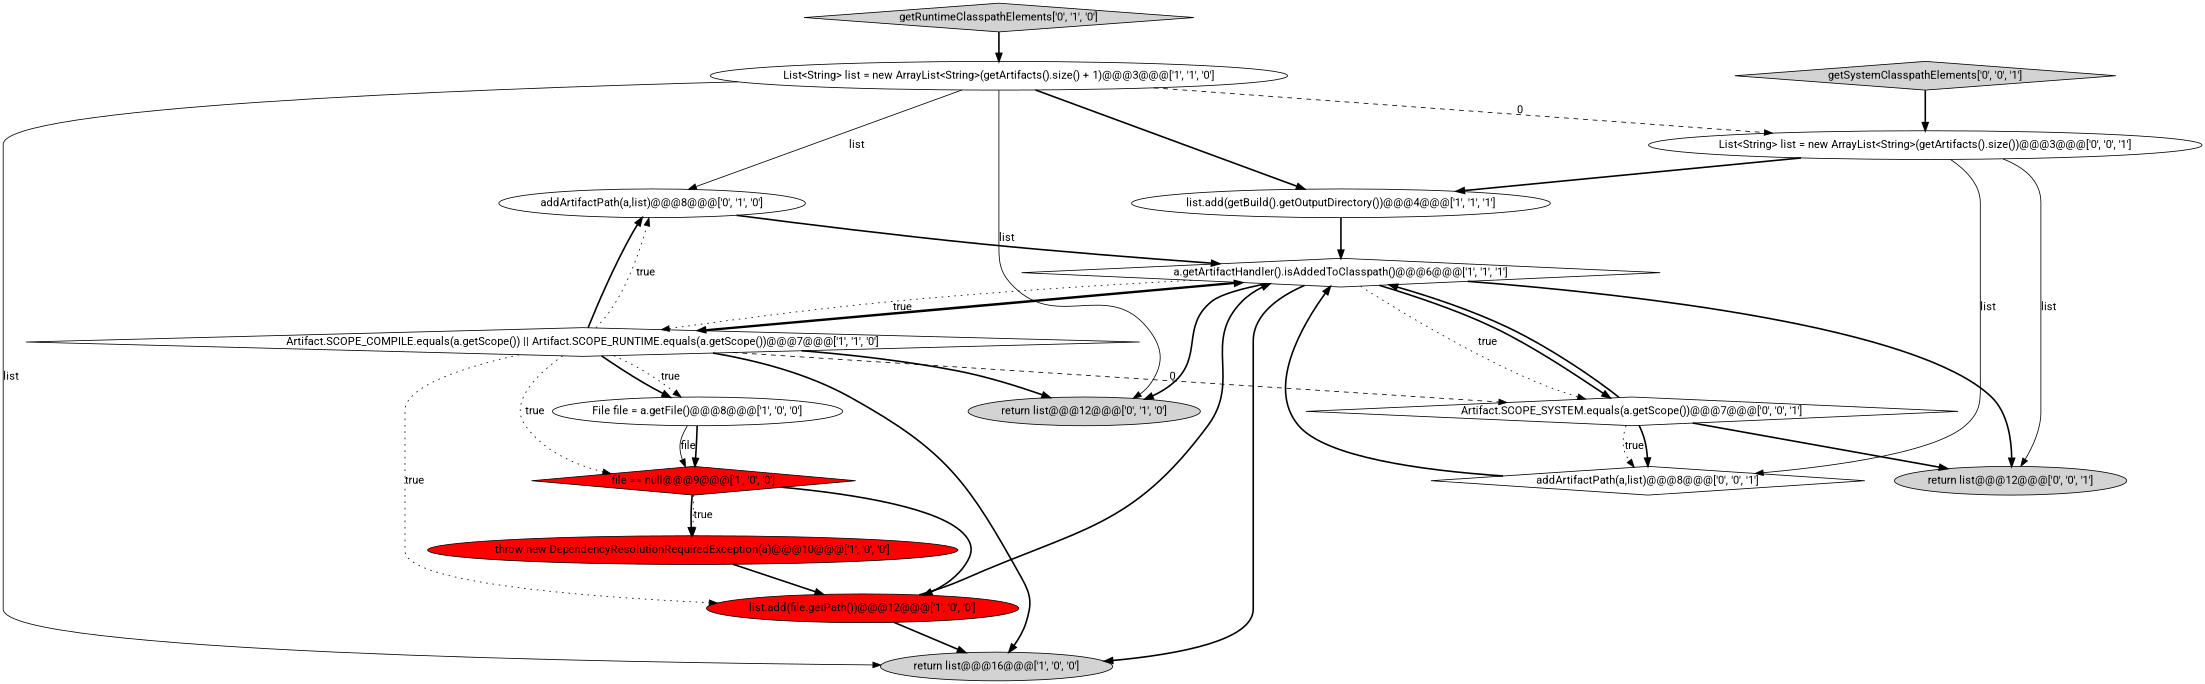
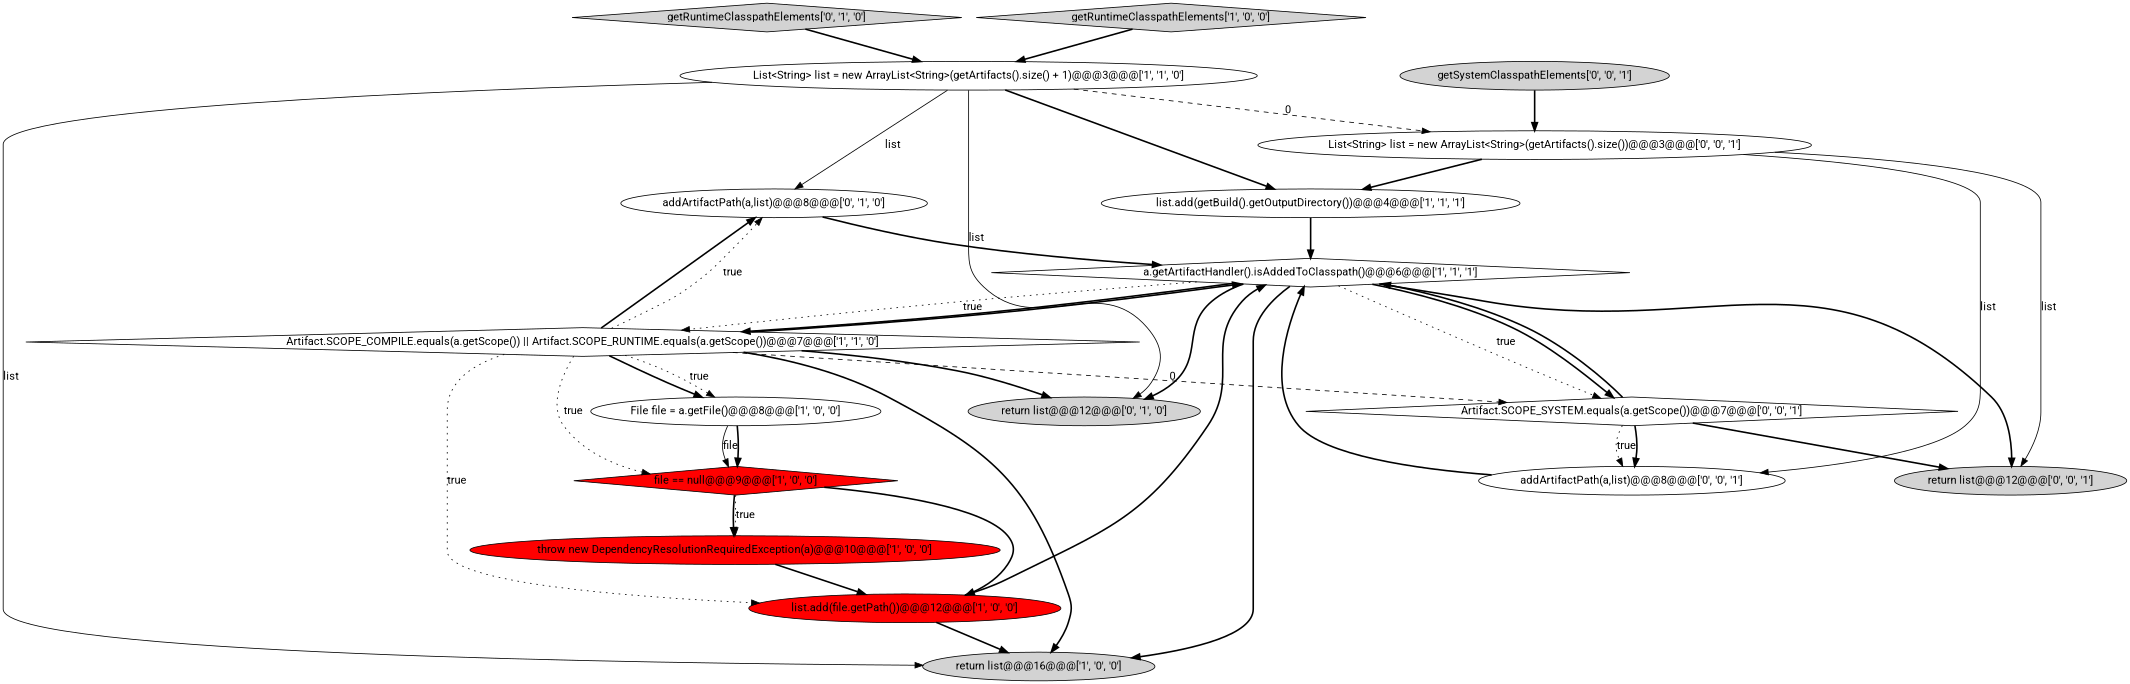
  digraph {
    fontname=Roboto
    node [fillcolor=white fontname=Roboto shape=ellipse style=filled]
    edge [fontname=Roboto style=bold]
    n1 [fillcolor=lightgray label="getRuntimeClasspathElements['0', '1', '0']" shape=diamond]
    n2 [label="List<String> list = new ArrayList<String>(getArtifacts().size() + 1)@@@3@@@['1', '1', '0']"]
    n3 [fillcolor=lightgray label="return list@@@12@@@['0', '1', '0']"]
    n4 [fillcolor=lightgray label="return list@@@16@@@['1', '0', '0']"]
    n5 [label="addArtifactPath(a,list)@@@8@@@['0', '1', '0']"]
    n6 [label="list.add(getBuild().getOutputDirectory())@@@4@@@['1', '1', '1']"]
    n7 [label="List<String> list = new ArrayList<String>(getArtifacts().size())@@@3@@@['0', '0', '1']"]
    n8 [label="a.getArtifactHandler().isAddedToClasspath()@@@6@@@['1', '1', '1']" shape=diamond]
    n9 [label="Artifact.SCOPE_SYSTEM.equals(a.getScope())@@@7@@@['0', '0', '1']" shape=diamond]
    n10 [fillcolor=lightgray label="return list@@@12@@@['0', '0', '1']"]
    n11 [label="Artifact.SCOPE_COMPILE.equals(a.getScope()) || Artifact.SCOPE_RUNTIME.equals(a.getScope())@@@7@@@['1', '1', '0']" shape=diamond]
-   n12 [label="addArtifactPath(a,list)@@@8@@@['0', '0', '1']" shape=diamond]
+   n12 [label="addArtifactPath(a,list)@@@8@@@['0', '0', '1']"]
    n13 [fillcolor=red label="file == null@@@9@@@['1', '0', '0']" shape=diamond]
    n14 [fillcolor=red label="list.add(file.getPath())@@@12@@@['1', '0', '0']"]
    n15 [label="File file = a.getFile()@@@8@@@['1', '0', '0']"]
+   n16 [fillcolor=lightgray label="getRuntimeClasspathElements['1', '0', '0']" shape=diamond]
    n17 [fillcolor=red label="throw new DependencyResolutionRequiredException(a)@@@10@@@['1', '0', '0']"]
-   n18 [fillcolor=lightgray label="getSystemClasspathElements['0', '0', '1']" shape=diamond]
+   n18 [fillcolor=lightgray label="getSystemClasspathElements['0', '0', '1']"]
    n1 -> n2
    n2 -> n3 [label=list style=solid]
    n2 -> n4 [label=list style=solid]
    n2 -> n5 [label=list style=solid]
    n2 -> n6
    n2 -> n7 [label=0 style=dashed]
    n5 -> n8
    n6 -> n8
    n7 -> n6
    n7 -> n10 [label=list style=solid]
    n7 -> n12 [label=list style=solid]
    n8 -> n3
    n8 -> n4
    n8 -> n9 [label=true style=dotted]
    n8 -> n9
    n8 -> n10
    n8 -> n11
    n8 -> n11 [label=true style=dotted]
    n9 -> n8
    n9 -> n10
    n9 -> n12 [label=true style=dotted]
    n9 -> n12
    n11 -> n3
    n11 -> n4
    n11 -> n5
    n11 -> n5 [label=true style=dotted]
    n11 -> n8
    n11 -> n9 [label=0 style=dashed]
    n11 -> n13 [label=true style=dotted]
    n11 -> n14 [label=true style=dotted]
    n11 -> n15
    n11 -> n15 [label=true style=dotted]
    n12 -> n8
    n13 -> n14
    n13 -> n17 [label=true style=dotted]
    n13 -> n17
    n14 -> n4
    n14 -> n8
    n15 -> n13 [label=file style=solid]
    n15 -> n13
+   n16 -> n2
    n17 -> n14
    n18 -> n7
  }
